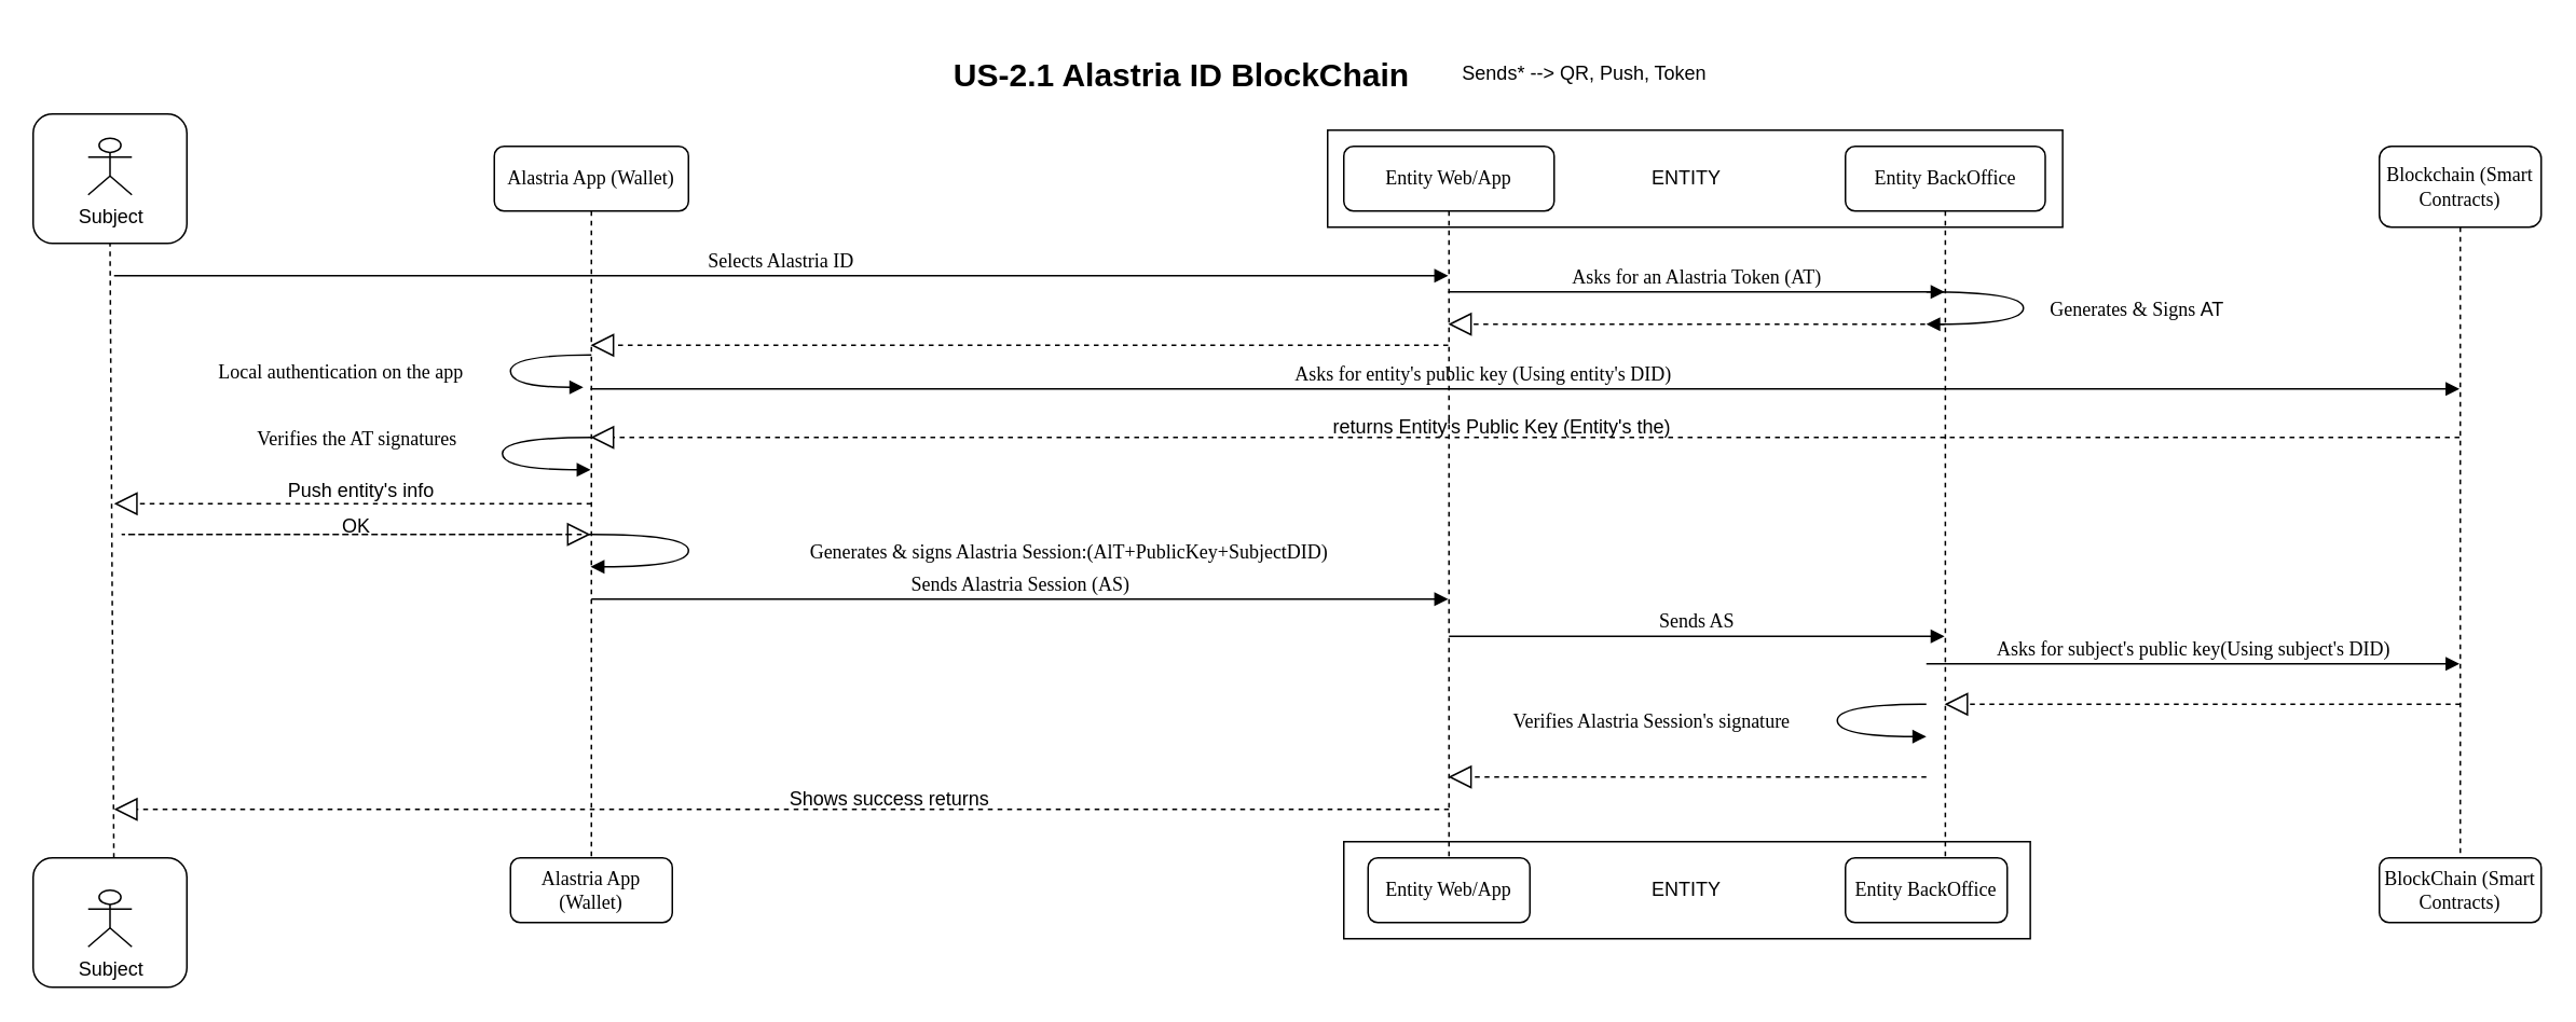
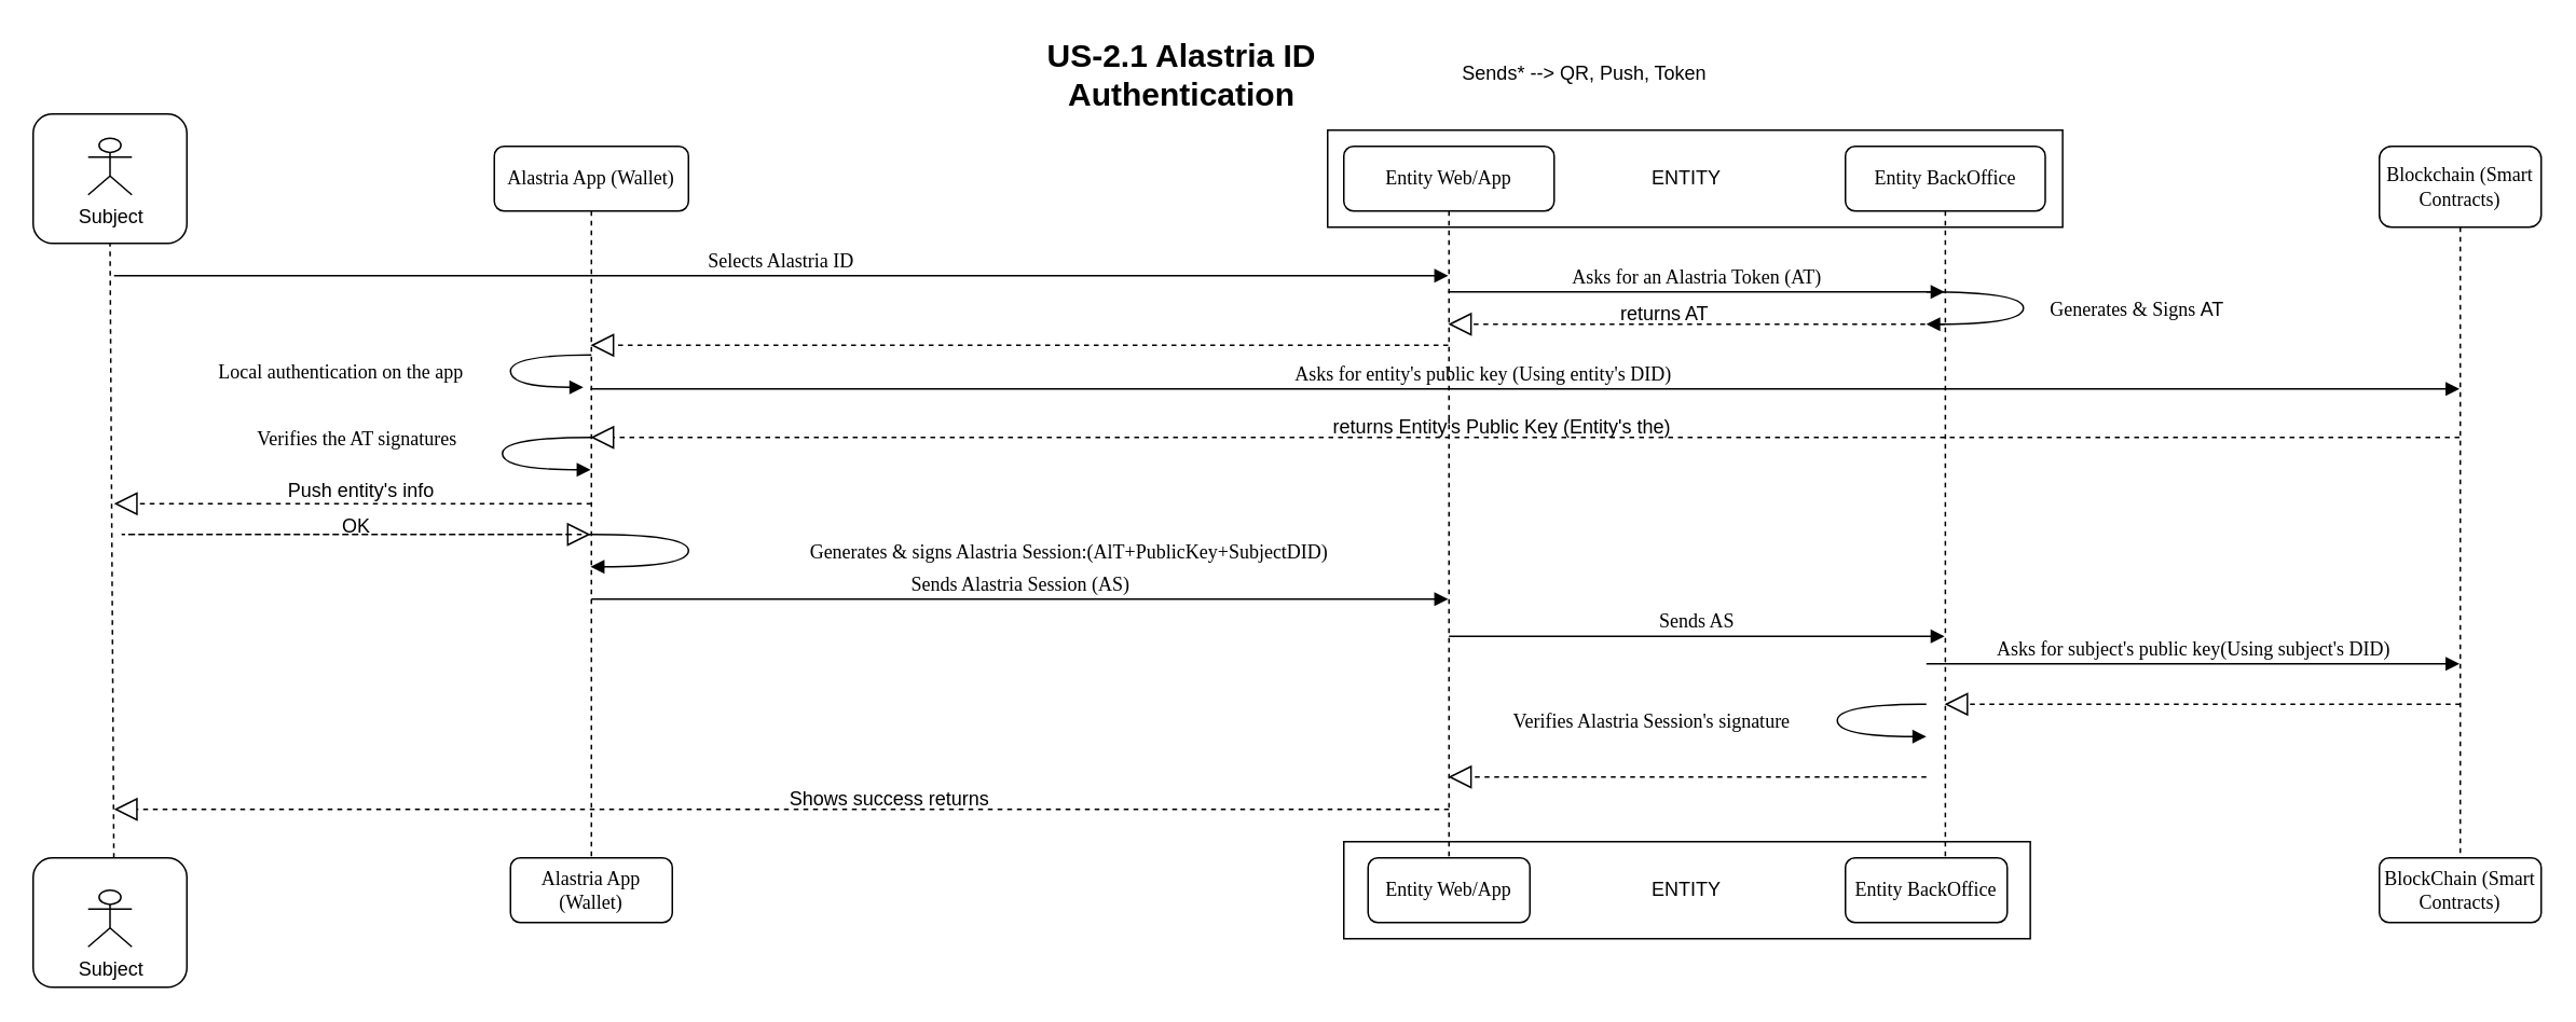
  <mxCell id="0" />
  <mxCell id="1" parent="0" />
  <mxCell id="2" value="" style="rounded=0;whiteSpace=wrap;html=1;" parent="1" vertex="1"><mxGeometry x="830" y="520" width="424.25" height="60" as="geometry" /></mxCell>
  <mxCell id="3" value="" style="rounded=0;whiteSpace=wrap;html=1;" parent="1" vertex="1"><mxGeometry x="820" y="80" width="454.25" height="60" as="geometry" /></mxCell>
  <mxCell id="4" value="Asks for entity's public key (Using entity's DID)" style="html=1;verticalAlign=bottom;endArrow=block;labelBackgroundColor=none;fontFamily=Verdana;fontSize=12;" parent="1" source="13" target="15" edge="1"><mxGeometry x="-0.046" relative="1" as="geometry"><mxPoint x="361" y="440.96" as="sourcePoint" /><mxPoint x="790" y="419.5" as="targetPoint" /><Array as="points"><mxPoint x="470" y="240" /></Array><mxPoint as="offset" /></mxGeometry></mxCell>
  <mxCell id="5" value="&lt;span style=&quot;font-family: &amp;#34;verdana&amp;#34;&quot;&gt;Alastria App (Wallet)&lt;/span&gt;" style="rounded=1;whiteSpace=wrap;html=1;" parent="1" vertex="1"><mxGeometry x="315" y="530" width="100" height="40" as="geometry" /></mxCell>
  <mxCell id="6" value="&lt;span style=&quot;font-family: &amp;#34;verdana&amp;#34;&quot;&gt;Entity Web/App&lt;/span&gt;" style="rounded=1;whiteSpace=wrap;html=1;" parent="1" vertex="1"><mxGeometry x="845" y="530" width="100" height="40" as="geometry" /></mxCell>
  <mxCell id="7" value="&lt;span style=&quot;font-family: &amp;#34;verdana&amp;#34;&quot;&gt;Entity BackOffice&lt;/span&gt;" style="rounded=1;whiteSpace=wrap;html=1;" parent="1" vertex="1"><mxGeometry x="1140" y="530" width="100" height="40" as="geometry" /></mxCell>
  <mxCell id="8" value="Selects Alastria ID" style="html=1;verticalAlign=bottom;endArrow=block;labelBackgroundColor=none;fontFamily=Verdana;fontSize=12;edgeStyle=elbowEdgeStyle;elbow=vertical;" parent="1" target="14" edge="1"><mxGeometry relative="1" as="geometry"><mxPoint x="70" y="170" as="sourcePoint" /><mxPoint x="210" y="150" as="targetPoint" /><Array as="points"><mxPoint x="120" y="170" /><mxPoint x="140" y="150" /></Array></mxGeometry></mxCell>
  <mxCell id="9" value="Local authentication on the app" style="html=1;verticalAlign=bottom;endArrow=block;labelBackgroundColor=none;fontFamily=Verdana;fontSize=12;elbow=vertical;edgeStyle=orthogonalEdgeStyle;curved=1;" parent="1" edge="1"><mxGeometry x="0.217" y="-105" relative="1" as="geometry"><mxPoint x="365" y="219" as="sourcePoint" /><mxPoint x="360" y="239" as="targetPoint" /><Array as="points"><mxPoint x="315" y="219" /><mxPoint x="315" y="239" /></Array><mxPoint x="-105" y="-105" as="offset" /></mxGeometry></mxCell>
  <mxCell id="10" value="Verifies the AT signatures" style="html=1;verticalAlign=bottom;endArrow=block;labelBackgroundColor=none;fontFamily=Verdana;fontSize=12;elbow=vertical;edgeStyle=orthogonalEdgeStyle;curved=1;exitX=0.495;exitY=0.241;exitDx=0;exitDy=0;exitPerimeter=0;" parent="1" edge="1"><mxGeometry x="0.154" y="91" relative="1" as="geometry"><mxPoint x="365" y="270" as="sourcePoint" /><mxPoint x="364.5" y="290" as="targetPoint" /><Array as="points"><mxPoint x="310" y="270" /><mxPoint x="310" y="290" /></Array><mxPoint x="-90" y="81" as="offset" /></mxGeometry></mxCell>
  <mxCell id="11" value="Generates &amp;amp; signs Alastria Session:(AlT+PublicKey+SubjectDID)" style="html=1;verticalAlign=bottom;endArrow=block;labelBackgroundColor=none;fontFamily=Verdana;fontSize=12;elbow=vertical;edgeStyle=orthogonalEdgeStyle;curved=1;exitX=0.495;exitY=0.241;exitDx=0;exitDy=0;exitPerimeter=0;" parent="1" edge="1"><mxGeometry x="0.143" y="-235" relative="1" as="geometry"><mxPoint x="365" y="330" as="sourcePoint" /><mxPoint x="364.5" y="350" as="targetPoint" /><Array as="points"><mxPoint x="425" y="330" /><mxPoint x="425" y="350" /></Array><mxPoint x="235" y="235" as="offset" /></mxGeometry></mxCell>
  <mxCell id="12" value="Entity BackOffice" style="shape=umlLifeline;perimeter=lifelinePerimeter;whiteSpace=wrap;html=1;container=1;collapsible=0;recursiveResize=0;outlineConnect=0;rounded=1;shadow=0;comic=0;labelBackgroundColor=none;strokeColor=#000000;strokeWidth=1;fillColor=#FFFFFF;fontFamily=Verdana;fontSize=12;fontColor=#000000;align=center;" parent="1" vertex="1"><mxGeometry x="1140" y="90" width="123.5" height="440" as="geometry" /></mxCell>
  <mxCell id="13" value="Alastria App (Wallet)" style="shape=umlLifeline;perimeter=lifelinePerimeter;whiteSpace=wrap;html=1;container=1;collapsible=0;recursiveResize=0;outlineConnect=0;rounded=1;shadow=0;comic=0;labelBackgroundColor=none;strokeColor=#000000;strokeWidth=1;fillColor=#FFFFFF;fontFamily=Verdana;fontSize=12;fontColor=#000000;align=center;" parent="1" vertex="1"><mxGeometry x="305" y="90" width="120" height="440" as="geometry" /></mxCell>
  <mxCell id="14" value="Entity Web/App" style="shape=umlLifeline;perimeter=lifelinePerimeter;whiteSpace=wrap;html=1;container=1;collapsible=0;recursiveResize=0;outlineConnect=0;rounded=1;shadow=0;comic=0;labelBackgroundColor=none;strokeColor=#000000;strokeWidth=1;fillColor=#FFFFFF;fontFamily=Verdana;fontSize=12;fontColor=#000000;align=center;" parent="1" vertex="1"><mxGeometry x="830" y="90" width="130" height="440" as="geometry" /></mxCell>
  <mxCell id="15" value="Blockchain (Smart Contracts)" style="shape=umlLifeline;perimeter=lifelinePerimeter;whiteSpace=wrap;html=1;container=1;collapsible=0;recursiveResize=0;outlineConnect=0;rounded=1;shadow=0;comic=0;labelBackgroundColor=none;strokeColor=#000000;strokeWidth=1;fillColor=#FFFFFF;fontFamily=Verdana;fontSize=12;fontColor=#000000;align=center;size=50;" parent="1" vertex="1"><mxGeometry x="1470" y="90" width="100" height="440" as="geometry" /></mxCell>
  <mxCell id="16" value="Asks for an Alastria Token (AT)" style="html=1;verticalAlign=bottom;endArrow=block;labelBackgroundColor=none;fontFamily=Verdana;fontSize=12;" parent="1" source="14" target="12" edge="1"><mxGeometry relative="1" as="geometry"><mxPoint x="774.5" y="210" as="sourcePoint" /><mxPoint x="70" y="210" as="targetPoint" /><Array as="points"><mxPoint x="920" y="180" /></Array></mxGeometry></mxCell>
  <mxCell id="17" value="Generates &amp;amp; Signs&amp;nbsp;&lt;span style=&quot;font-family: &amp;#34;helvetica&amp;#34;&quot;&gt;AT&lt;/span&gt;" style="html=1;verticalAlign=bottom;endArrow=block;labelBackgroundColor=none;fontFamily=Verdana;fontSize=12;elbow=vertical;edgeStyle=orthogonalEdgeStyle;curved=1;exitX=0.495;exitY=0.241;exitDx=0;exitDy=0;exitPerimeter=0;" parent="1" edge="1"><mxGeometry x="0.143" y="-70" relative="1" as="geometry"><mxPoint x="1190" y="180" as="sourcePoint" /><mxPoint x="1190" y="200" as="targetPoint" /><Array as="points"><mxPoint x="1250" y="180" /><mxPoint x="1250" y="200" /></Array><mxPoint x="70" y="70" as="offset" /></mxGeometry></mxCell>
  <mxCell id="18" value="&lt;span style=&quot;font-family: &amp;#34;verdana&amp;#34;&quot;&gt;BlockChain (Smart Contracts)&lt;/span&gt;" style="rounded=1;whiteSpace=wrap;html=1;" parent="1" vertex="1"><mxGeometry x="1470" y="530" width="100" height="40" as="geometry" /></mxCell>
  <mxCell id="19" value="" style="group" parent="1" vertex="1" connectable="0"><mxGeometry x="524" y="193" width="89.5" height="26" as="geometry" /></mxCell>
  <mxCell id="20" value="" style="endArrow=block;dashed=1;endFill=0;endSize=12;html=1;" parent="1" source="14" target="13" edge="1"><mxGeometry width="160" relative="1" as="geometry"><mxPoint x="739.5" y="213" as="sourcePoint" /><mxPoint x="454.5" y="213" as="targetPoint" /><Array as="points"><mxPoint x="560" y="213" /></Array></mxGeometry></mxCell>
  <mxCell id="21" value="" style="endArrow=block;dashed=1;endFill=0;endSize=12;html=1;" parent="1" source="15" target="13" edge="1"><mxGeometry width="160" relative="1" as="geometry"><mxPoint x="1380" y="370" as="sourcePoint" /><mxPoint x="970" y="370" as="targetPoint" /><Array as="points"><mxPoint x="1450" y="270" /><mxPoint x="1360" y="270" /><mxPoint x="1140" y="270" /></Array></mxGeometry></mxCell>
  <mxCell id="22" value="returns Entity's Public Key (Entity's the)" style="text;align=center;fontStyle=0;verticalAlign=middle;spacingLeft=3;spacingRight=3;strokeColor=none;rotatable=0;points=[[0,0.5],[1,0.5]];portConstraint=eastwest;" parent="1" vertex="1"><mxGeometry x="888" y="250" width="80" height="26" as="geometry" /></mxCell>
  <mxCell id="23" value="" style="endArrow=block;dashed=1;endFill=0;endSize=12;html=1;" parent="1" target="13" edge="1"><mxGeometry width="160" relative="1" as="geometry"><mxPoint x="365" y="330" as="sourcePoint" /><mxPoint x="70" y="460" as="targetPoint" /><Array as="points"><mxPoint x="70" y="330" /></Array></mxGeometry></mxCell>
  <mxCell id="24" value="OK" style="text;align=center;fontStyle=0;verticalAlign=middle;spacingLeft=3;spacingRight=3;strokeColor=none;rotatable=0;points=[[0,0.5],[1,0.5]];portConstraint=eastwest;" parent="1" vertex="1"><mxGeometry x="180" y="311" width="80" height="26" as="geometry" /></mxCell>
  <mxCell id="25" value="" style="group" parent="1" vertex="1" connectable="0"><mxGeometry x="979" y="180" width="89.5" height="26" as="geometry" /></mxCell>
+ <mxCell id="26" value="returns AT" style="text;align=center;fontStyle=0;verticalAlign=middle;spacingLeft=3;spacingRight=3;strokeColor=none;rotatable=0;points=[[0,0.5],[1,0.5]];portConstraint=eastwest;" parent="25" vertex="1"><mxGeometry x="9.5" width="80" height="26" as="geometry" /></mxCell>
  <mxCell id="27" value="" style="endArrow=block;dashed=1;endFill=0;endSize=12;html=1;" parent="1" source="12" target="14" edge="1"><mxGeometry width="160" relative="1" as="geometry"><mxPoint x="1129" y="200" as="sourcePoint" /><mxPoint x="873.5" y="200" as="targetPoint" /><Array as="points"><mxPoint x="979" y="200" /></Array></mxGeometry></mxCell>
  <mxCell id="28" value="Sends Alastria Session (AS)" style="html=1;verticalAlign=bottom;endArrow=block;labelBackgroundColor=none;fontFamily=Verdana;fontSize=12;" parent="1" target="14" edge="1"><mxGeometry relative="1" as="geometry"><mxPoint x="365" y="370" as="sourcePoint" /><mxPoint x="630" y="370" as="targetPoint" /><Array as="points"><mxPoint x="390.5" y="370" /></Array></mxGeometry></mxCell>
  <mxCell id="29" value="Sends AS" style="html=1;verticalAlign=bottom;endArrow=block;labelBackgroundColor=none;fontFamily=Verdana;fontSize=12;" parent="1" target="12" edge="1"><mxGeometry relative="1" as="geometry"><mxPoint x="895" y="393" as="sourcePoint" /><mxPoint x="1159.5" y="393" as="targetPoint" /><Array as="points"><mxPoint x="920.5" y="393" /></Array></mxGeometry></mxCell>
- <mxCell id="30" value="&lt;b&gt;&lt;font style=&quot;font-size: 20px&quot;&gt;US-2.1 Alastria ID BlockChain&lt;/font&gt;&lt;/b&gt;" style="text;html=1;strokeColor=none;fillColor=none;align=center;verticalAlign=middle;whiteSpace=wrap;rounded=0;" parent="1" vertex="1"><mxGeometry x="580" y="20" width="300" height="50" as="geometry" /></mxCell>
+ <mxCell id="30" value="&lt;b&gt;&lt;font style=&quot;font-size: 20px&quot;&gt;US-2.1 Alastria ID Authentication&lt;/font&gt;&lt;/b&gt;" style="text;html=1;strokeColor=none;fillColor=none;align=center;verticalAlign=middle;whiteSpace=wrap;rounded=0;" parent="1" vertex="1"><mxGeometry x="580" y="20" width="300" height="50" as="geometry" /></mxCell>
  <mxCell id="31" value="Asks for subject's public key(Using subject's DID)" style="html=1;verticalAlign=bottom;endArrow=block;labelBackgroundColor=none;fontFamily=Verdana;fontSize=12;" parent="1" target="15" edge="1"><mxGeometry relative="1" as="geometry"><mxPoint x="1190" y="410" as="sourcePoint" /><mxPoint x="1424.5" y="410" as="targetPoint" /><Array as="points" /></mxGeometry></mxCell>
  <mxCell id="32" value="" style="endArrow=block;dashed=1;endFill=0;endSize=12;html=1;" parent="1" target="12" edge="1"><mxGeometry width="160" relative="1" as="geometry"><mxPoint x="1520" y="435" as="sourcePoint" /><mxPoint x="1260" y="435" as="targetPoint" /><Array as="points"><mxPoint x="1344.5" y="435" /></Array></mxGeometry></mxCell>
  <mxCell id="33" value="" style="group" parent="1" vertex="1" connectable="0"><mxGeometry x="1307" y="415" width="89.5" height="26" as="geometry" /></mxCell>
  <mxCell id="34" value="Verifies Alastria Session's signature" style="html=1;verticalAlign=bottom;endArrow=block;labelBackgroundColor=none;fontFamily=Verdana;fontSize=12;elbow=vertical;edgeStyle=orthogonalEdgeStyle;curved=1;exitX=0.495;exitY=0.241;exitDx=0;exitDy=0;exitPerimeter=0;" parent="1" edge="1"><mxGeometry x="0.154" y="-115" relative="1" as="geometry"><mxPoint x="1190" y="435" as="sourcePoint" /><mxPoint x="1190" y="455" as="targetPoint" /><Array as="points"><mxPoint x="1135" y="435" /><mxPoint x="1135" y="455" /></Array><mxPoint x="-115" y="-115" as="offset" /></mxGeometry></mxCell>
  <mxCell id="35" value="Sends* --&amp;gt; QR, Push, Token" style="text;html=1;strokeColor=none;fillColor=none;align=center;verticalAlign=middle;whiteSpace=wrap;rounded=0;" parent="1" vertex="1"><mxGeometry x="874" y="35" width="210" height="20" as="geometry" /></mxCell>
  <mxCell id="36" value="" style="rounded=1;whiteSpace=wrap;html=1;" parent="1" vertex="1"><mxGeometry x="20" y="70" width="95" height="80" as="geometry" /></mxCell>
  <mxCell id="37" value="Subject" style="shape=umlActor;verticalLabelPosition=bottom;labelBackgroundColor=#ffffff;verticalAlign=top;html=1;outlineConnect=0;" parent="1" vertex="1"><mxGeometry x="54" y="85" width="27" height="35" as="geometry" /></mxCell>
  <mxCell id="38" value="" style="endArrow=none;dashed=1;html=1;entryX=0.5;entryY=1;entryDx=0;entryDy=0;" parent="1" target="36" edge="1"><mxGeometry width="50" height="50" relative="1" as="geometry"><mxPoint x="69.875" y="530" as="sourcePoint" /><mxPoint x="70" y="590" as="targetPoint" /></mxGeometry></mxCell>
  <mxCell id="39" value="" style="rounded=1;whiteSpace=wrap;html=1;" parent="1" vertex="1"><mxGeometry x="20" y="530" width="95" height="80" as="geometry" /></mxCell>
  <mxCell id="40" value="Subject" style="shape=umlActor;verticalLabelPosition=bottom;labelBackgroundColor=#ffffff;verticalAlign=top;html=1;outlineConnect=0;" parent="1" vertex="1"><mxGeometry x="54" y="550" width="27" height="35" as="geometry" /></mxCell>
  <mxCell id="41" value="" style="endArrow=block;dashed=1;endFill=0;endSize=12;html=1;" parent="1" edge="1"><mxGeometry width="160" relative="1" as="geometry"><mxPoint x="895" y="500" as="sourcePoint" /><mxPoint x="70" y="500" as="targetPoint" /><Array as="points"><mxPoint x="719.5" y="500" /></Array></mxGeometry></mxCell>
  <mxCell id="42" value="" style="group" parent="1" vertex="1" connectable="0"><mxGeometry x="500" y="480" width="89.5" height="26" as="geometry" /></mxCell>
  <mxCell id="43" value="Shows success returns" style="text;align=center;fontStyle=0;verticalAlign=middle;spacingLeft=3;spacingRight=3;strokeColor=none;rotatable=0;points=[[0,0.5],[1,0.5]];portConstraint=eastwest;" parent="42" vertex="1"><mxGeometry x="9.5" width="80" height="26" as="geometry" /></mxCell>
  <mxCell id="44" value="" style="endArrow=block;dashed=1;endFill=0;endSize=12;html=1;" parent="1" edge="1"><mxGeometry width="160" relative="1" as="geometry"><mxPoint x="1190" y="480" as="sourcePoint" /><mxPoint x="894.5" y="480" as="targetPoint" /><Array as="points"><mxPoint x="1014.5" y="480" /></Array></mxGeometry></mxCell>
  <mxCell id="45" value="" style="group" parent="1" vertex="1" connectable="0"><mxGeometry x="994.5" y="460" width="89.5" height="26" as="geometry" /></mxCell>
  <mxCell id="46" value="" style="endArrow=block;dashed=1;endFill=0;endSize=12;html=1;" parent="1" edge="1"><mxGeometry width="160" relative="1" as="geometry"><mxPoint x="365" y="311" as="sourcePoint" /><mxPoint x="70" y="311" as="targetPoint" /><Array as="points"><mxPoint x="189.5" y="311" /></Array></mxGeometry></mxCell>
  <mxCell id="47" value="" style="group" parent="1" vertex="1" connectable="0"><mxGeometry x="173.5" y="289" width="89.5" height="26" as="geometry" /></mxCell>
  <mxCell id="48" value="Push entity's info" style="text;align=center;fontStyle=0;verticalAlign=middle;spacingLeft=3;spacingRight=3;strokeColor=none;rotatable=0;points=[[0,0.5],[1,0.5]];portConstraint=eastwest;" parent="47" vertex="1"><mxGeometry x="9.5" width="80" height="26" as="geometry" /></mxCell>
  <mxCell id="49" value="ENTITY" style="text;html=1;strokeColor=none;fillColor=none;align=center;verticalAlign=middle;whiteSpace=wrap;rounded=0;" parent="1" vertex="1"><mxGeometry x="1022.13" y="100" width="40" height="20" as="geometry" /></mxCell>
  <mxCell id="50" value="ENTITY" style="text;html=1;strokeColor=none;fillColor=none;align=center;verticalAlign=middle;whiteSpace=wrap;rounded=0;" parent="1" vertex="1"><mxGeometry x="1022.13" y="540" width="40" height="20" as="geometry" /></mxCell>
